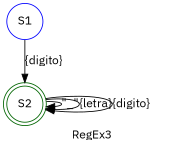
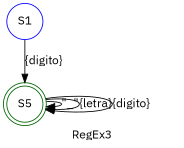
  digraph {
    fontname="IBM Plex Sans"
    label=RegEx3
    rankdir=TB
    node [fontname="IBM Plex Sans"]
    edge [fontname="IBM Plex Sans"]
-   S2 [color=darkgreen shape=doublecircle]
+   S2 [color=darkgreen shape=doublecircle label=S5]
    S1 [color=blue shape=circle]
    S2 -> S2 [label="\"_\""]
    S2 -> S2 [label="{letra}"]
    S2 -> S2 [label="{digito}"]
    S1 -> S2 [label="{digito}"]
  }
